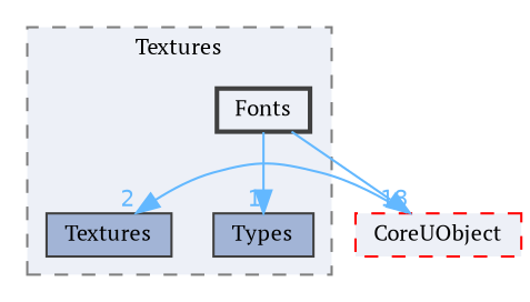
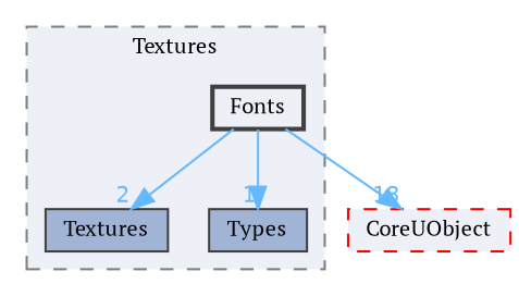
  digraph {
    compound=true
    fontname="PT Serif"
    node [color=grey25 fillcolor="#a2b4d6" fontname="PT Serif" fontsize=10 shape=box style=filled]
    edge [color=steelblue1 fontcolor=steelblue1 fontname="PT Serif" fontsize=10 labeldistance=1.5 labelfontname=Helvetica labelfontsize=10]
    n1 [height=0.2 label=Textures width=0.4]
    n2 [height=0.2 label=Types width=0.4]
    n3 [fillcolor="#edf0f7" height=0.2 label=Fonts style="filled,bold" width=0.4]
    n4 [color=red fillcolor="#edf0f7" height=0.2 label=CoreUObject style="filled,dashed" width=0.4]
    subgraph cluster_1 {
      bgcolor="#edf0f7"
      fontsize=10
      label=Textures
      pencolor=grey50
      style="filled,dashed"
      n1
      n2
      n3
    }
-   n4 -> n1 [headlabel=2]
+   n3 -> n1 [headlabel=2]
    n3 -> n2 [headlabel=1]
    n3 -> n4 [headlabel=18]
  }
